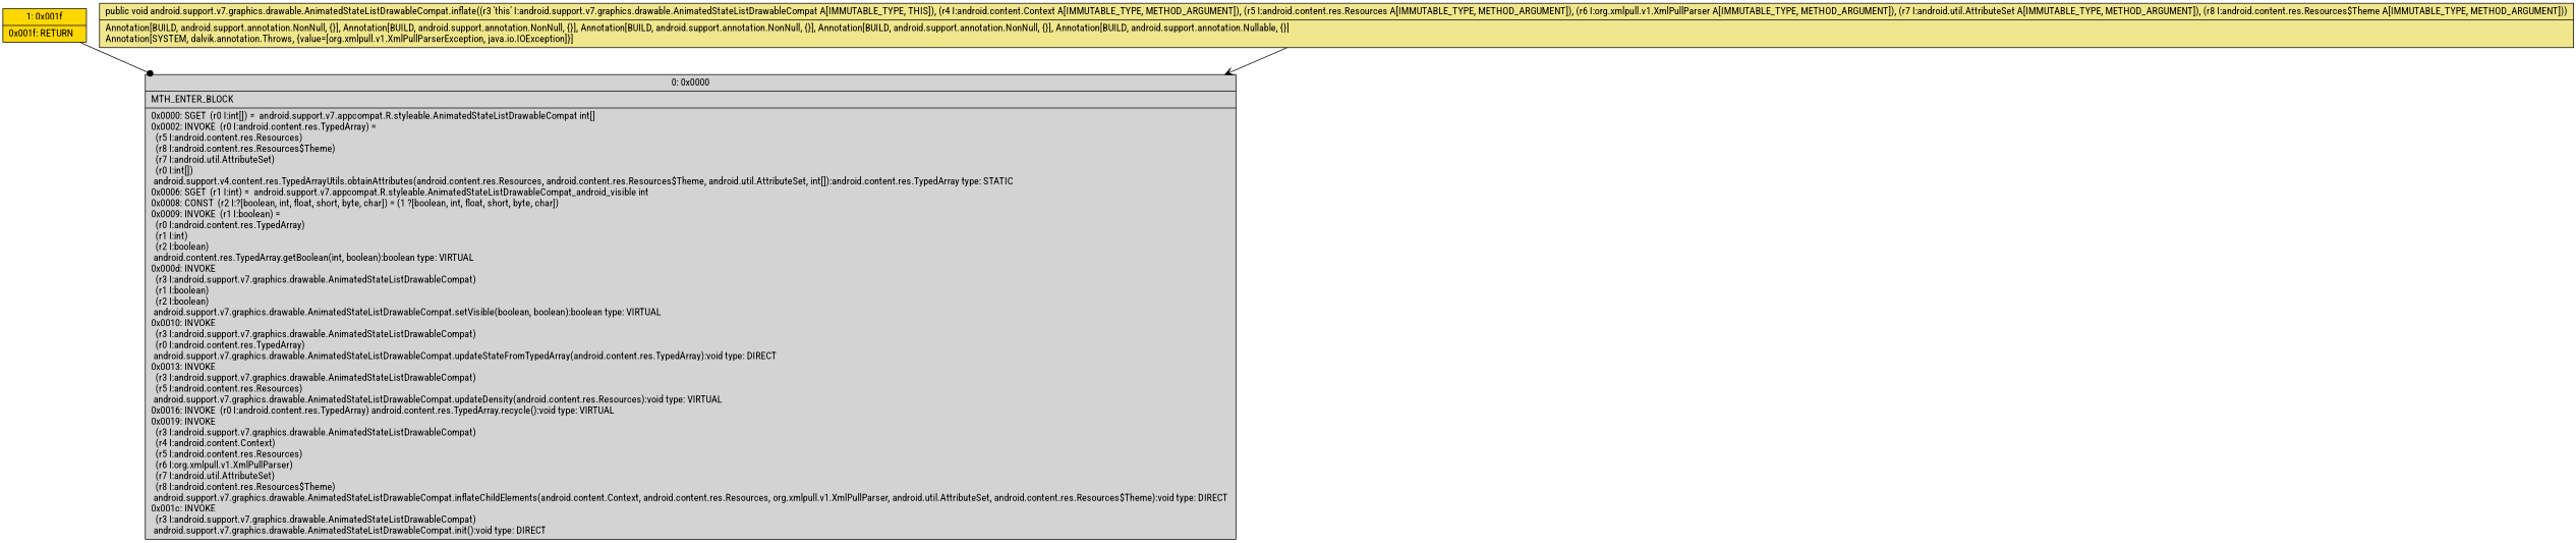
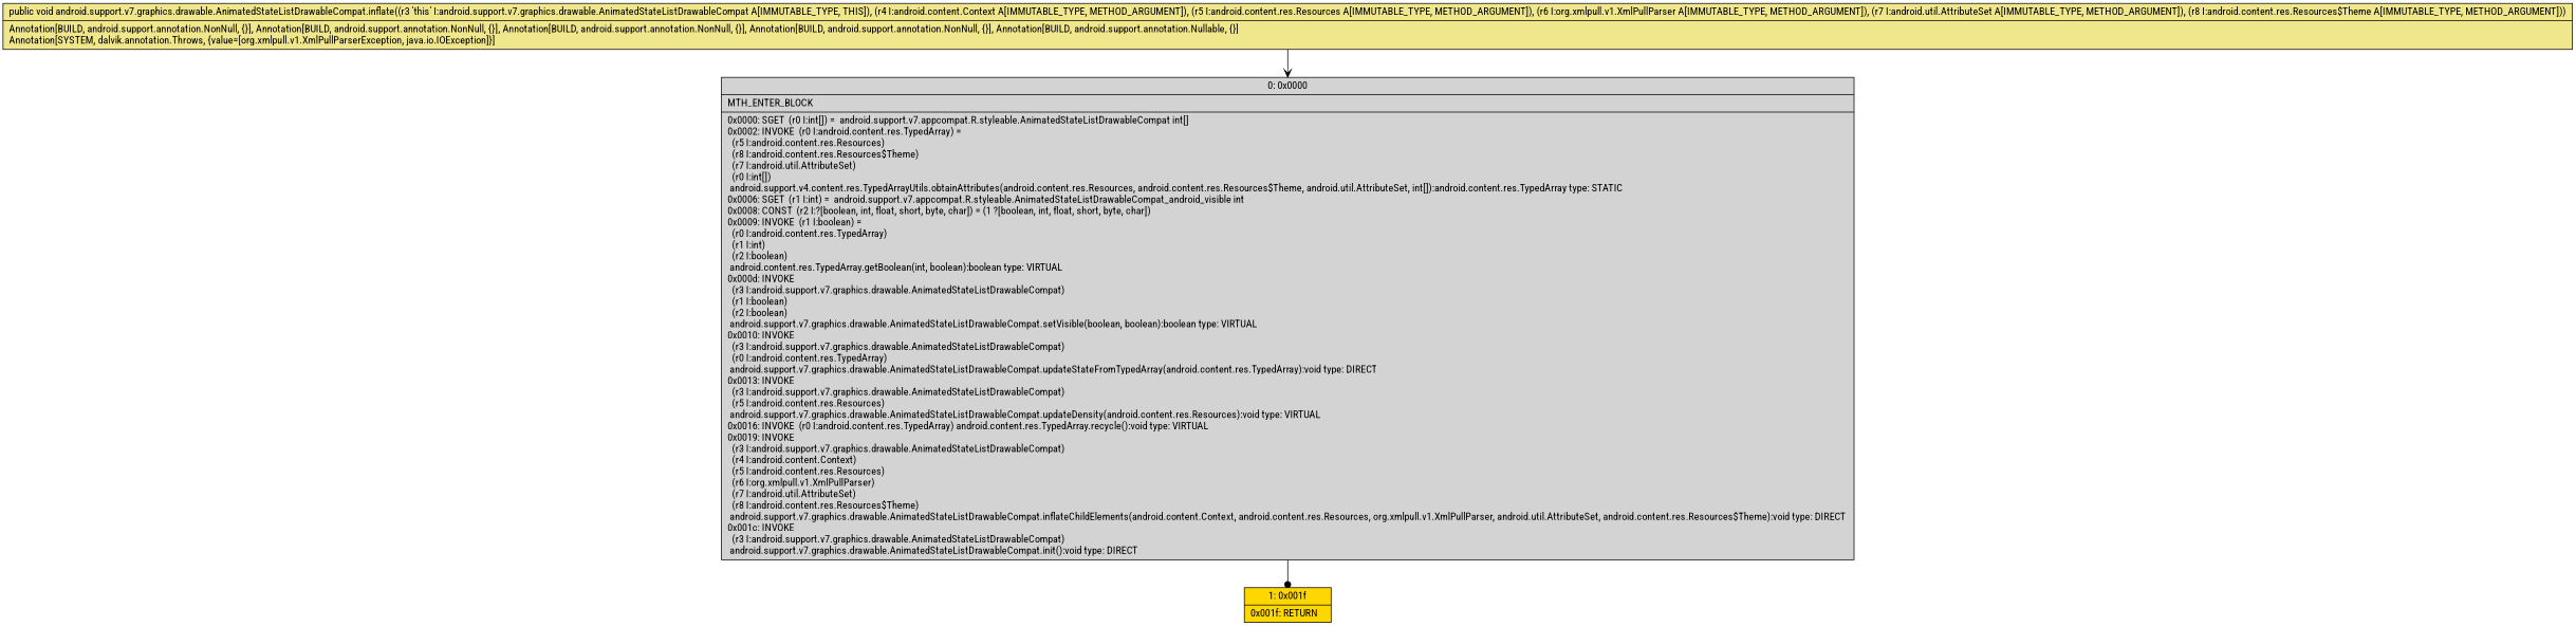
  digraph {
    fontname="Roboto Condensed"
    node [shape=record style=filled fontname="Roboto Condensed"]
    edge [fontname="Roboto Condensed"]
    n1 [label="{0\:\ 0x0000|MTH_ENTER_BLOCK\l|0x0000: SGET  (r0 I:int[]) =  android.support.v7.appcompat.R.styleable.AnimatedStateListDrawableCompat int[] \l0x0002: INVOKE  (r0 I:android.content.res.TypedArray) = \l  (r5 I:android.content.res.Resources)\l  (r8 I:android.content.res.Resources$Theme)\l  (r7 I:android.util.AttributeSet)\l  (r0 I:int[])\l android.support.v4.content.res.TypedArrayUtils.obtainAttributes(android.content.res.Resources, android.content.res.Resources$Theme, android.util.AttributeSet, int[]):android.content.res.TypedArray type: STATIC \l0x0006: SGET  (r1 I:int) =  android.support.v7.appcompat.R.styleable.AnimatedStateListDrawableCompat_android_visible int \l0x0008: CONST  (r2 I:?[boolean, int, float, short, byte, char]) = (1 ?[boolean, int, float, short, byte, char]) \l0x0009: INVOKE  (r1 I:boolean) = \l  (r0 I:android.content.res.TypedArray)\l  (r1 I:int)\l  (r2 I:boolean)\l android.content.res.TypedArray.getBoolean(int, boolean):boolean type: VIRTUAL \l0x000d: INVOKE  \l  (r3 I:android.support.v7.graphics.drawable.AnimatedStateListDrawableCompat)\l  (r1 I:boolean)\l  (r2 I:boolean)\l android.support.v7.graphics.drawable.AnimatedStateListDrawableCompat.setVisible(boolean, boolean):boolean type: VIRTUAL \l0x0010: INVOKE  \l  (r3 I:android.support.v7.graphics.drawable.AnimatedStateListDrawableCompat)\l  (r0 I:android.content.res.TypedArray)\l android.support.v7.graphics.drawable.AnimatedStateListDrawableCompat.updateStateFromTypedArray(android.content.res.TypedArray):void type: DIRECT \l0x0013: INVOKE  \l  (r3 I:android.support.v7.graphics.drawable.AnimatedStateListDrawableCompat)\l  (r5 I:android.content.res.Resources)\l android.support.v7.graphics.drawable.AnimatedStateListDrawableCompat.updateDensity(android.content.res.Resources):void type: VIRTUAL \l0x0016: INVOKE  (r0 I:android.content.res.TypedArray) android.content.res.TypedArray.recycle():void type: VIRTUAL \l0x0019: INVOKE  \l  (r3 I:android.support.v7.graphics.drawable.AnimatedStateListDrawableCompat)\l  (r4 I:android.content.Context)\l  (r5 I:android.content.res.Resources)\l  (r6 I:org.xmlpull.v1.XmlPullParser)\l  (r7 I:android.util.AttributeSet)\l  (r8 I:android.content.res.Resources$Theme)\l android.support.v7.graphics.drawable.AnimatedStateListDrawableCompat.inflateChildElements(android.content.Context, android.content.res.Resources, org.xmlpull.v1.XmlPullParser, android.util.AttributeSet, android.content.res.Resources$Theme):void type: DIRECT \l0x001c: INVOKE  \l  (r3 I:android.support.v7.graphics.drawable.AnimatedStateListDrawableCompat)\l android.support.v7.graphics.drawable.AnimatedStateListDrawableCompat.init():void type: DIRECT \l}" fillcolor=lightgrey]
    n2 [label="{1\:\ 0x001f|0x001f: RETURN   \l}" fillcolor=gold]
    n3 [label="{public void android.support.v7.graphics.drawable.AnimatedStateListDrawableCompat.inflate((r3 'this' I:android.support.v7.graphics.drawable.AnimatedStateListDrawableCompat A[IMMUTABLE_TYPE, THIS]), (r4 I:android.content.Context A[IMMUTABLE_TYPE, METHOD_ARGUMENT]), (r5 I:android.content.res.Resources A[IMMUTABLE_TYPE, METHOD_ARGUMENT]), (r6 I:org.xmlpull.v1.XmlPullParser A[IMMUTABLE_TYPE, METHOD_ARGUMENT]), (r7 I:android.util.AttributeSet A[IMMUTABLE_TYPE, METHOD_ARGUMENT]), (r8 I:android.content.res.Resources$Theme A[IMMUTABLE_TYPE, METHOD_ARGUMENT]))  | Annotation[BUILD, android.support.annotation.NonNull, \{\}], Annotation[BUILD, android.support.annotation.NonNull, \{\}], Annotation[BUILD, android.support.annotation.NonNull, \{\}], Annotation[BUILD, android.support.annotation.NonNull, \{\}], Annotation[BUILD, android.support.annotation.Nullable, \{\}]\lAnnotation[SYSTEM, dalvik.annotation.Throws, \{value=[org.xmlpull.v1.XmlPullParserException, java.io.IOException]\}]\l}" fillcolor=khaki]
-   n2 -> n1 [arrowhead=dot]
+   n1 -> n2 [arrowhead=dot]
    n3 -> n1 [arrowhead=vee]
  }
